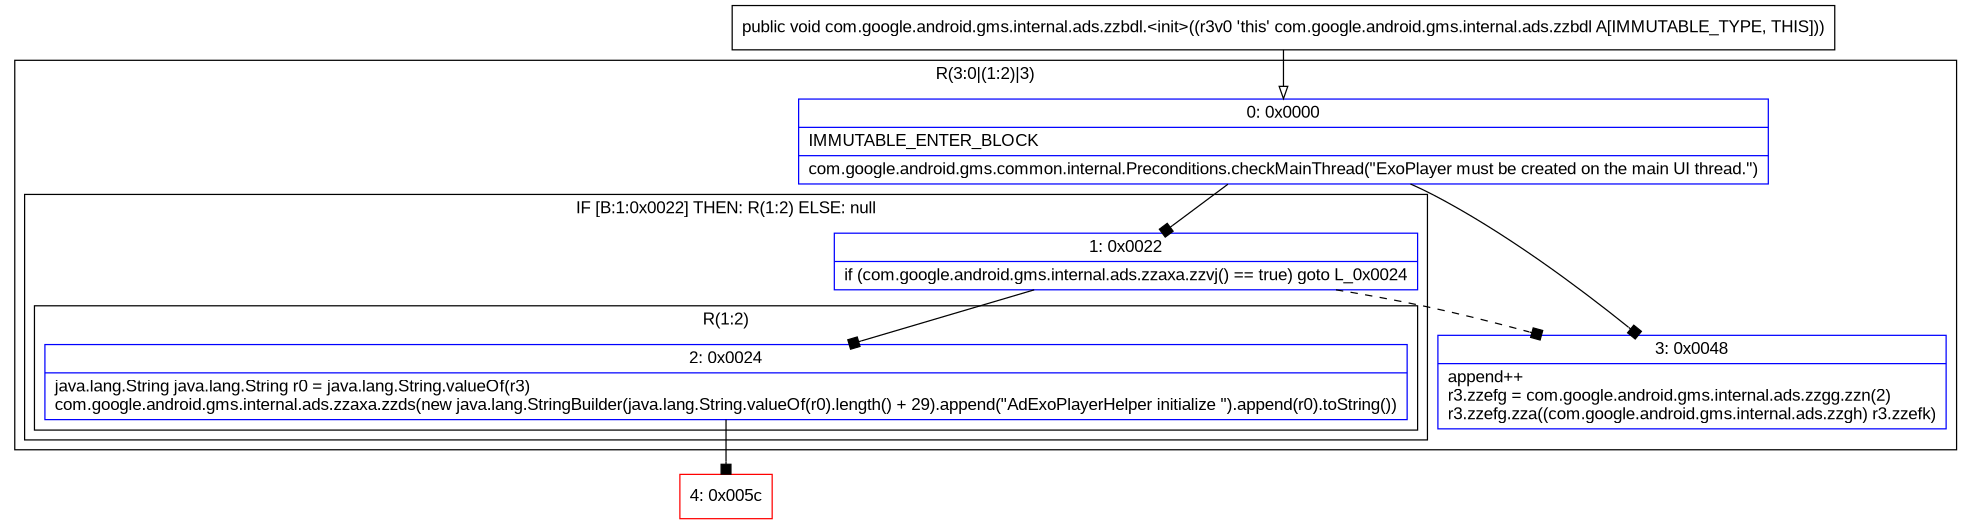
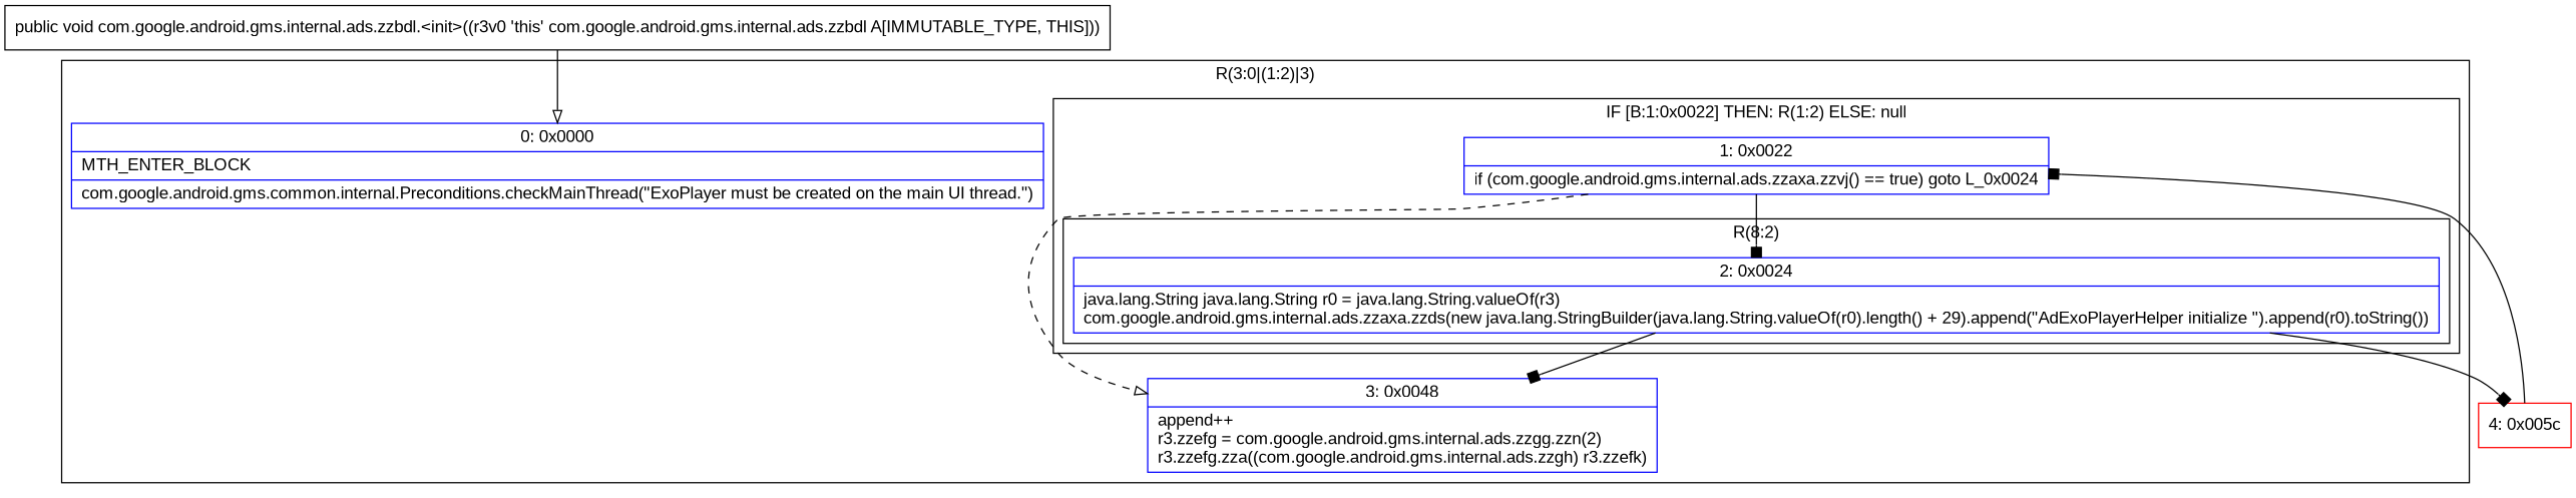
  digraph {
    fontname="Liberation Sans"
    node [color=blue fontname="Liberation Sans" shape=record]
    edge [arrowhead=box fontname="Liberation Sans"]
    n1 [label="{2\:\ 0x0024|java.lang.String java.lang.String r0 = java.lang.String.valueOf(r3)\lcom.google.android.gms.internal.ads.zzaxa.zzds(new java.lang.StringBuilder(java.lang.String.valueOf(r0).length() + 29).append(\"AdExoPlayerHelper initialize \").append(r0).toString())\l}"]
    n2 [label="{1\:\ 0x0022|if (com.google.android.gms.internal.ads.zzaxa.zzvj() == true) goto L_0x0024\l}"]
-   n3 [label="{0\:\ 0x0000|IMMUTABLE_ENTER_BLOCK\l|com.google.android.gms.common.internal.Preconditions.checkMainThread(\"ExoPlayer must be created on the main UI thread.\")\l}"]
+   n3 [label="{0\:\ 0x0000|MTH_ENTER_BLOCK\l|com.google.android.gms.common.internal.Preconditions.checkMainThread(\"ExoPlayer must be created on the main UI thread.\")\l}"]
    n4 [label="{3\:\ 0x0048|append++\lr3.zzefg = com.google.android.gms.internal.ads.zzgg.zzn(2)\lr3.zzefg.zza((com.google.android.gms.internal.ads.zzgh) r3.zzefk)\l}"]
    n5 [color=red label="{4\:\ 0x005c}"]
    n6 [label="{public void com.google.android.gms.internal.ads.zzbdl.\<init\>((r3v0 'this' com.google.android.gms.internal.ads.zzbdl A[IMMUTABLE_TYPE, THIS])) }" color=""]
    subgraph cluster_1 {
      label="R(3:0|(1:2)|3)"
      n3
      n4
      subgraph cluster_2 {
        label="IF [B:1:0x0022] THEN: R(1:2) ELSE: null"
        n2
        subgraph cluster_3 {
-         label="R(1:2)"
+         label="R(8:2)"
          n1
        }
      }
    }
-   n3 -> n4
+   n1 -> n4
    n1 -> n5
    n2 -> n1
-   n2 -> n4 [style=dashed]
-   n3 -> n2
+   n2 -> n4 [arrowhead=onormal style=dashed]
+   n5 -> n2
    n6 -> n3 [arrowhead=onormal]
  }
